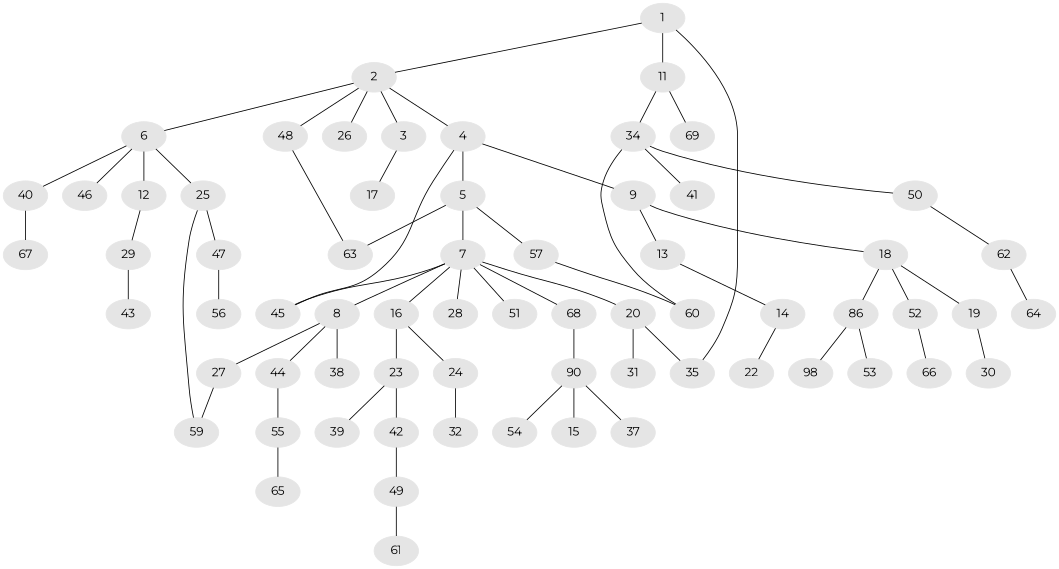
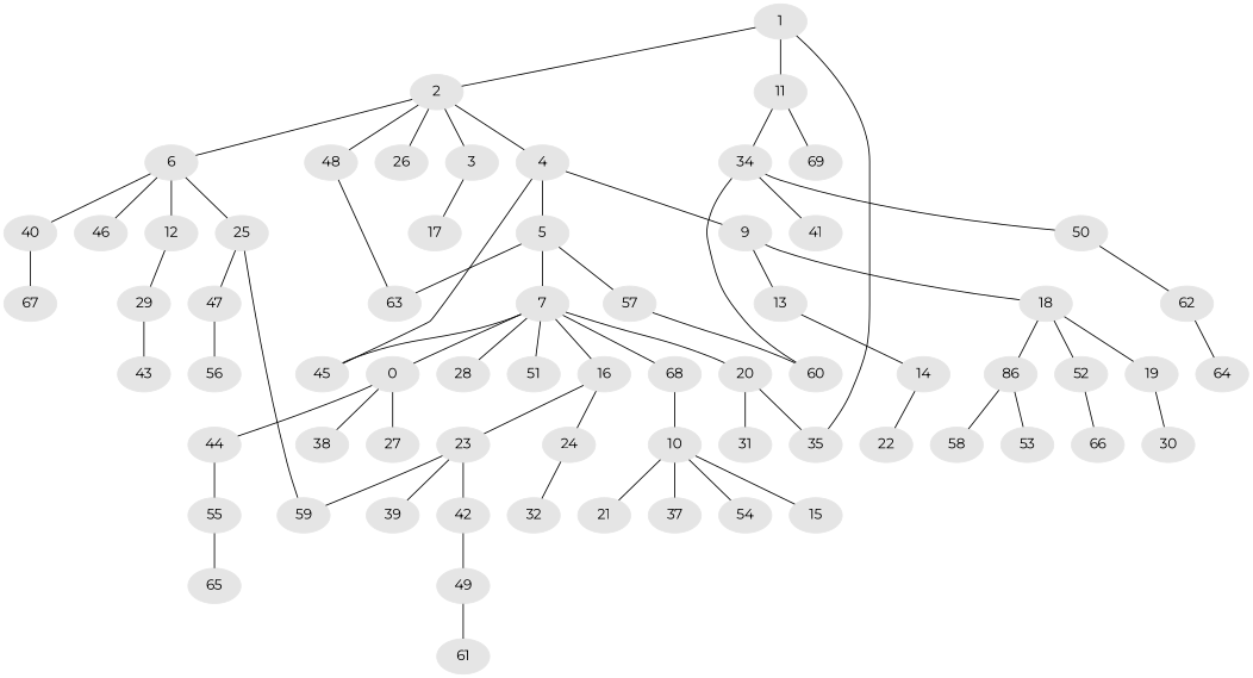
  graph {
    fontname=Montserrat
    node [color=gray90 fontname=Montserrat style=filled]
    edge [fontname=Montserrat]
    1
    2
    11
    35
    3
    4
    6
    26
    48
    34
    69
    17
    5
    9
    45
    12
    25
    40
    46
    63
    7
    57
    13
    18
-   8
+   8 [label=0]
    16
    20
    28
    51
    68
    60
    29
    59
    47
    67
    27
    38
    44
    23
    24
    31
-   10 [label=90]
+   10
    15
+   21
    37
    54
    55
    14
    19
    n50 [label=86]
    52
    41
    50
    43
    22
    39
    42
    32
    30
    53
-   58 [label=98]
+   58
    66
    49
    56
    62
    61
    65
    64
    1 -- 2
    1 -- 11
    1 -- 35
    2 -- 3
    2 -- 4
    2 -- 6
    2 -- 26
    2 -- 48
    11 -- 34
    11 -- 69
    3 -- 17
    4 -- 5
    4 -- 9
    4 -- 45
    6 -- 12
    6 -- 25
    6 -- 40
    6 -- 46
    48 -- 63
    34 -- 60
    34 -- 41
    34 -- 50
    5 -- 63
    5 -- 7
    5 -- 57
    9 -- 13
    9 -- 18
    12 -- 29
    25 -- 59
    25 -- 47
    40 -- 67
    7 -- 45
    7 -- 8
    7 -- 16
    7 -- 20
    7 -- 28
    7 -- 51
    7 -- 68
    57 -- 60
    13 -- 14
    18 -- 19
    18 -- n50
    18 -- 52
    8 -- 27
    8 -- 38
    8 -- 44
    16 -- 23
    16 -- 24
    20 -- 35
    20 -- 31
    68 -- 10
    29 -- 43
    47 -- 56
    44 -- 55
-   27 -- 59
+   23 -- 59
    23 -- 39
    23 -- 42
    24 -- 32
    10 -- 15
+   10 -- 21
    10 -- 37
    10 -- 54
    55 -- 65
    14 -- 22
    19 -- 30
    n50 -- 53
    n50 -- 58
    52 -- 66
    50 -- 62
    42 -- 49
    49 -- 61
    62 -- 64
  }
